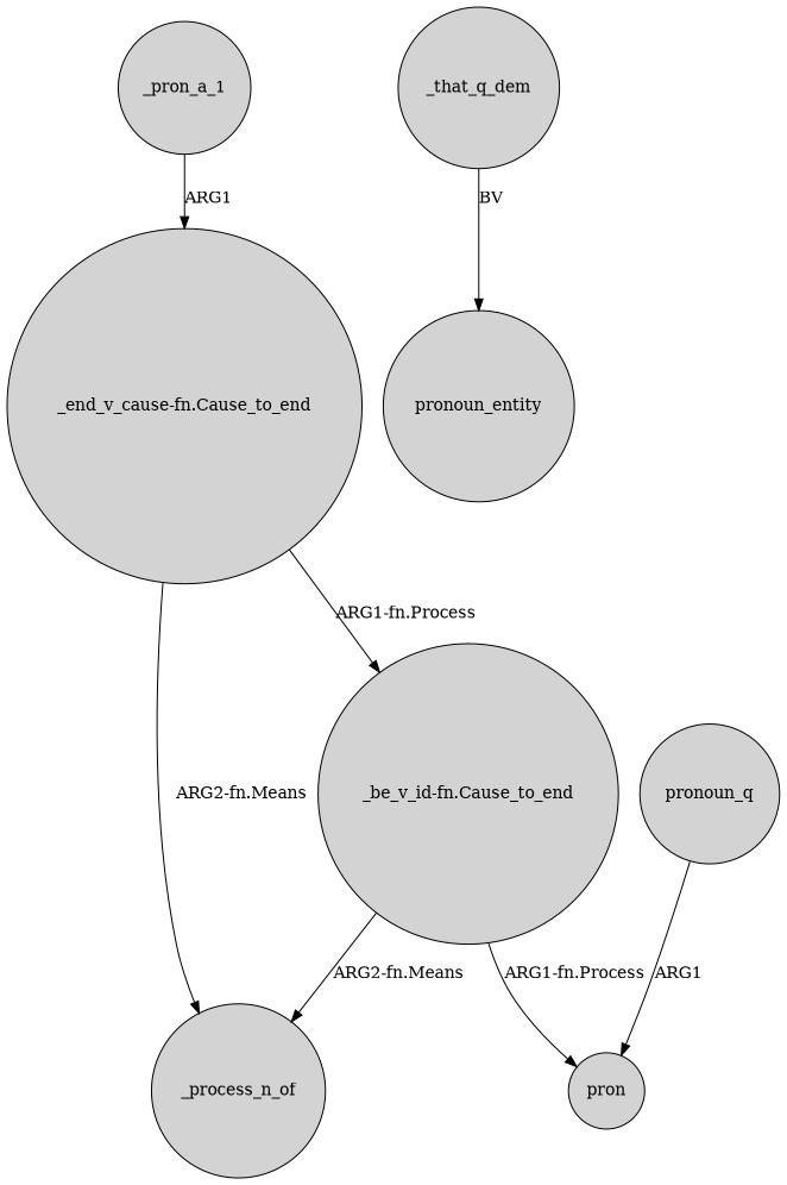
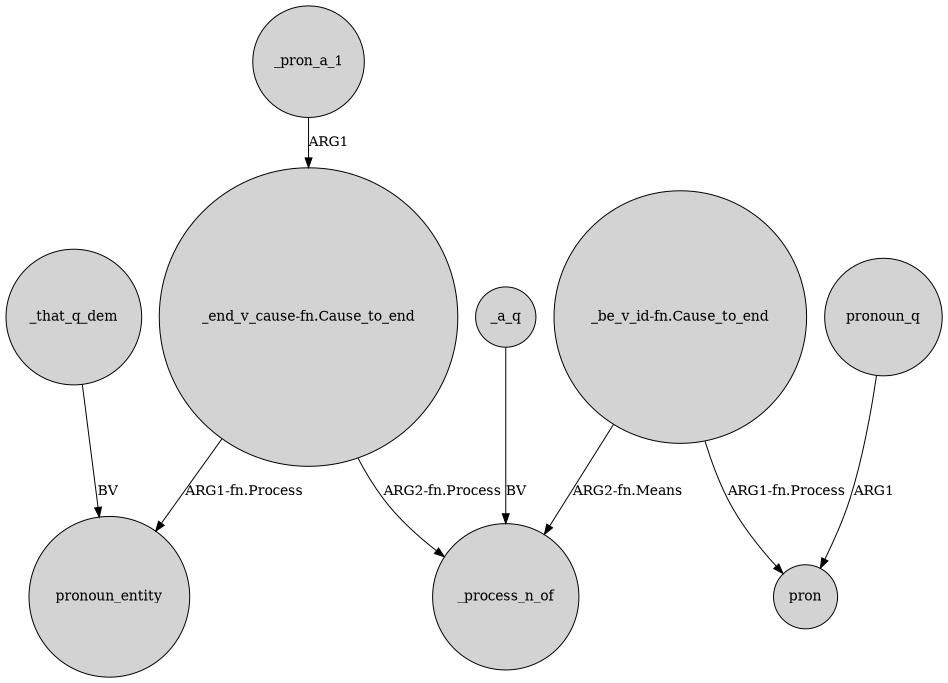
  digraph {
    node [shape=circle style=filled]
    n1 [label=_pron_a_1]
    "_end_v_cause-fn.Cause_to_end"
    _process_n_of
    n4 [label=pronoun_entity]
+   _a_q
    _that_q_dem
    "_be_v_id-fn.Cause_to_end"
    pron
    pronoun_q
    n1 -> "_end_v_cause-fn.Cause_to_end" [label=ARG1]
-   "_end_v_cause-fn.Cause_to_end" -> _process_n_of [label="ARG2-fn.Means"]
-   "_end_v_cause-fn.Cause_to_end" -> "_be_v_id-fn.Cause_to_end" [label="ARG1-fn.Process"]
+   "_end_v_cause-fn.Cause_to_end" -> _process_n_of [label="ARG2-fn.Process"]
+   "_end_v_cause-fn.Cause_to_end" -> n4 [label="ARG1-fn.Process"]
+   _a_q -> _process_n_of [label=BV]
    _that_q_dem -> n4 [label=BV]
    "_be_v_id-fn.Cause_to_end" -> _process_n_of [label="ARG2-fn.Means"]
    "_be_v_id-fn.Cause_to_end" -> pron [label="ARG1-fn.Process"]
    pronoun_q -> pron [label=ARG1]
  }
